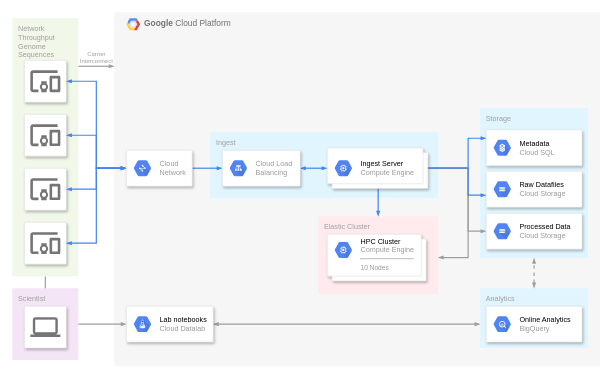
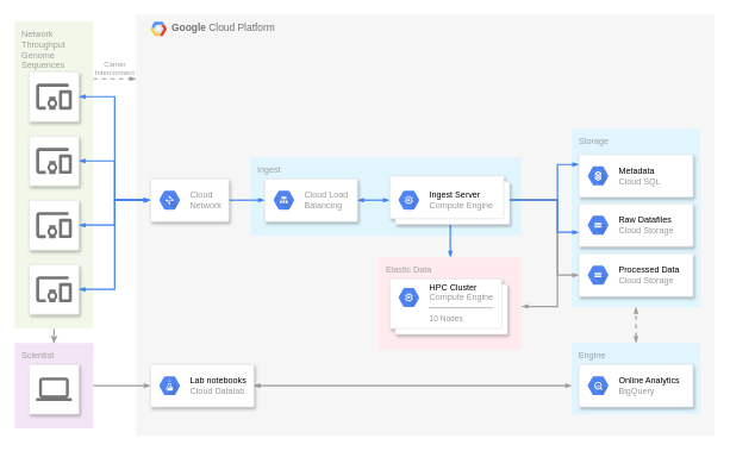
  <mxCell id="0" />
  <mxCell id="1" parent="0" />
  <mxCell id="2" value="&lt;b&gt;Google &lt;/b&gt;Cloud Platform" style="fillColor=#F6F6F6;strokeColor=none;shadow=0;gradientColor=none;fontSize=14;align=left;spacing=10;fontColor=#717171;9E9E9E;verticalAlign=top;spacingTop=-4;fontStyle=0;spacingLeft=40;html=1;" parent="1" vertex="1"><mxGeometry x="190" y="20" width="810" height="590" as="geometry" /></mxCell>
  <mxCell id="3" value="" style="shape=mxgraph.gcp2.google_cloud_platform;fillColor=#F6F6F6;strokeColor=none;shadow=0;gradientColor=none;" parent="2" vertex="1"><mxGeometry width="23" height="20" relative="1" as="geometry"><mxPoint x="20" y="10" as="offset" /></mxGeometry></mxCell>
- <mxCell id="4" value="Elastic Cluster" style="rounded=1;absoluteArcSize=1;arcSize=2;html=1;strokeColor=none;gradientColor=none;shadow=0;dashed=0;fontSize=12;fontColor=#9E9E9E;align=left;verticalAlign=top;spacing=10;spacingTop=-4;fillColor=#FFEBEE;" parent="1" vertex="1"><mxGeometry x="530" y="360" width="200" height="130" as="geometry" /></mxCell>
+ <mxCell id="4" value="Elastic Data" style="rounded=1;absoluteArcSize=1;arcSize=2;html=1;strokeColor=none;gradientColor=none;shadow=0;dashed=0;fontSize=12;fontColor=#9E9E9E;align=left;verticalAlign=top;spacing=10;spacingTop=-4;fillColor=#FFEBEE;" parent="1" vertex="1"><mxGeometry x="530" y="360" width="200" height="130" as="geometry" /></mxCell>
  <mxCell id="5" value="Storage" style="rounded=1;absoluteArcSize=1;arcSize=2;html=1;strokeColor=none;gradientColor=none;shadow=0;dashed=0;fontSize=12;fontColor=#9E9E9E;align=left;verticalAlign=top;spacing=10;spacingTop=-4;fillColor=#E1F5FE;" parent="1" vertex="1"><mxGeometry x="800" y="180" width="180" height="250" as="geometry" /></mxCell>
  <mxCell id="6" value="Ingest" style="rounded=1;absoluteArcSize=1;arcSize=2;html=1;strokeColor=none;gradientColor=none;shadow=0;dashed=0;fontSize=12;fontColor=#9E9E9E;align=left;verticalAlign=top;spacing=10;spacingTop=-4;fillColor=#E1F5FE;" parent="1" vertex="1"><mxGeometry x="350" y="220" width="380" height="110" as="geometry" /></mxCell>
  <mxCell id="7" style="edgeStyle=orthogonalEdgeStyle;rounded=0;html=1;labelBackgroundColor=none;startFill=1;startSize=4;endArrow=blockThin;endFill=1;endSize=4;jettySize=auto;orthogonalLoop=1;strokeColor=#9E9E9E;strokeWidth=2;fontSize=12;fontColor=#000000;align=left;dashed=0;" parent="1" source="8" target="38" edge="1"><mxGeometry relative="1" as="geometry" /></mxCell>
  <mxCell id="8" value="Scientist" style="rounded=1;absoluteArcSize=1;arcSize=2;html=1;strokeColor=none;gradientColor=none;shadow=0;dashed=0;fontSize=12;fontColor=#9E9E9E;align=left;verticalAlign=top;spacing=10;spacingTop=-4;fillColor=#F3E5F5;" parent="1" vertex="1"><mxGeometry x="20" y="480" width="110" height="120" as="geometry" /></mxCell>
- <mxCell id="9" style="edgeStyle=orthogonalEdgeStyle;rounded=0;html=1;labelBackgroundColor=none;startFill=1;startSize=4;endArrow=none;endFill=0;endSize=4;jettySize=auto;orthogonalLoop=1;strokeColor=#9E9E9E;strokeWidth=2;fontSize=12;fontColor=#000000;align=left;dashed=0;" parent="1" source="11" target="8" edge="1"><mxGeometry relative="1" as="geometry" /></mxCell>
- <mxCell id="10" value="Carrier&lt;br style=&quot;font-size: 10px;&quot;&gt;Interconnect&lt;br style=&quot;font-size: 10px;&quot;&gt;" style="edgeStyle=orthogonalEdgeStyle;rounded=0;html=1;labelBackgroundColor=none;startFill=1;startSize=4;endArrow=blockThin;endFill=1;endSize=4;jettySize=auto;orthogonalLoop=1;strokeColor=#9E9E9E;strokeWidth=2;fontSize=10;fontColor=#9E9E9E;align=center;dashed=0;verticalAlign=bottom;" parent="1" source="11" target="2" edge="1"><mxGeometry relative="1" as="geometry"><Array as="points"><mxPoint x="150" y="110" /><mxPoint x="150" y="110" /></Array></mxGeometry></mxCell>
+ <mxCell id="9" style="edgeStyle=orthogonalEdgeStyle;rounded=0;html=1;labelBackgroundColor=none;startFill=1;startSize=4;endArrow=classic;endFill=0;endSize=4;jettySize=auto;orthogonalLoop=1;strokeColor=#9E9E9E;strokeWidth=2;fontSize=12;fontColor=#000000;align=left;dashed=0;" parent="1" source="11" target="8" edge="1"><mxGeometry relative="1" as="geometry" /></mxCell>
+ <mxCell id="10" value="Carrier&lt;br style=&quot;font-size: 10px;&quot;&gt;Interconnect&lt;br style=&quot;font-size: 10px;&quot;&gt;" style="edgeStyle=orthogonalEdgeStyle;rounded=0;html=1;labelBackgroundColor=none;startFill=1;startSize=4;endArrow=blockThin;endFill=1;endSize=4;jettySize=auto;orthogonalLoop=1;strokeColor=#9E9E9E;strokeWidth=2;fontSize=10;fontColor=#9E9E9E;align=center;dashed=1;verticalAlign=bottom;" parent="1" source="11" target="2" edge="1"><mxGeometry relative="1" as="geometry"><Array as="points"><mxPoint x="150" y="110" /><mxPoint x="150" y="110" /></Array></mxGeometry></mxCell>
  <mxCell id="11" value="Network&lt;br&gt;Throughput&lt;br&gt;Genome&lt;br&gt;Sequences&lt;br&gt;" style="rounded=1;absoluteArcSize=1;arcSize=2;html=1;strokeColor=none;gradientColor=none;shadow=0;dashed=0;fontSize=12;fontColor=#9E9E9E;align=left;verticalAlign=top;spacing=10;spacingTop=-4;fillColor=#F1F8E9;" parent="1" vertex="1"><mxGeometry x="20" y="30" width="110" height="430" as="geometry" /></mxCell>
  <mxCell id="12" value="" style="strokeColor=#dddddd;fillColor=#ffffff;shadow=1;strokeWidth=1;rounded=1;absoluteArcSize=1;arcSize=2;labelPosition=center;verticalLabelPosition=middle;align=center;verticalAlign=bottom;spacingLeft=0;fontColor=#999999;fontSize=12;whiteSpace=wrap;spacingBottom=2;html=1;" parent="1" vertex="1"><mxGeometry x="40" y="100" width="70" height="70" as="geometry" /></mxCell>
  <mxCell id="13" value="" style="dashed=0;connectable=0;html=1;fillColor=#757575;strokeColor=none;shape=mxgraph.gcp2.mobile_devices;part=1;" parent="12" vertex="1"><mxGeometry x="0.5" width="50" height="36.5" relative="1" as="geometry"><mxPoint x="-25" y="16.75" as="offset" /></mxGeometry></mxCell>
  <mxCell id="14" value="" style="strokeColor=#dddddd;fillColor=#ffffff;shadow=1;strokeWidth=1;rounded=1;absoluteArcSize=1;arcSize=2;labelPosition=center;verticalLabelPosition=middle;align=center;verticalAlign=bottom;spacingLeft=0;fontColor=#999999;fontSize=12;whiteSpace=wrap;spacingBottom=2;html=1;" parent="1" vertex="1"><mxGeometry x="40" y="190" width="70" height="70" as="geometry" /></mxCell>
  <mxCell id="15" value="" style="dashed=0;connectable=0;html=1;fillColor=#757575;strokeColor=none;shape=mxgraph.gcp2.mobile_devices;part=1;" parent="14" vertex="1"><mxGeometry x="0.5" width="50" height="36.5" relative="1" as="geometry"><mxPoint x="-25" y="16.75" as="offset" /></mxGeometry></mxCell>
  <mxCell id="16" value="" style="strokeColor=#dddddd;fillColor=#ffffff;shadow=1;strokeWidth=1;rounded=1;absoluteArcSize=1;arcSize=2;labelPosition=center;verticalLabelPosition=middle;align=center;verticalAlign=bottom;spacingLeft=0;fontColor=#999999;fontSize=12;whiteSpace=wrap;spacingBottom=2;html=1;" parent="1" vertex="1"><mxGeometry x="40" y="280" width="70" height="70" as="geometry" /></mxCell>
  <mxCell id="17" value="" style="dashed=0;connectable=0;html=1;fillColor=#757575;strokeColor=none;shape=mxgraph.gcp2.mobile_devices;part=1;" parent="16" vertex="1"><mxGeometry x="0.5" width="50" height="36.5" relative="1" as="geometry"><mxPoint x="-25" y="16.75" as="offset" /></mxGeometry></mxCell>
  <mxCell id="18" value="" style="strokeColor=#dddddd;fillColor=#ffffff;shadow=1;strokeWidth=1;rounded=1;absoluteArcSize=1;arcSize=2;labelPosition=center;verticalLabelPosition=middle;align=center;verticalAlign=bottom;spacingLeft=0;fontColor=#999999;fontSize=12;whiteSpace=wrap;spacingBottom=2;html=1;" parent="1" vertex="1"><mxGeometry x="40" y="370" width="70" height="70" as="geometry" /></mxCell>
  <mxCell id="19" value="" style="dashed=0;connectable=0;html=1;fillColor=#757575;strokeColor=none;shape=mxgraph.gcp2.mobile_devices;part=1;" parent="18" vertex="1"><mxGeometry x="0.5" width="50" height="36.5" relative="1" as="geometry"><mxPoint x="-25" y="16.75" as="offset" /></mxGeometry></mxCell>
  <mxCell id="20" value="" style="strokeColor=#dddddd;fillColor=#ffffff;shadow=1;strokeWidth=1;rounded=1;absoluteArcSize=1;arcSize=2;labelPosition=center;verticalLabelPosition=middle;align=center;verticalAlign=bottom;spacingLeft=0;fontColor=#999999;fontSize=12;whiteSpace=wrap;spacingBottom=2;html=1;" parent="1" vertex="1"><mxGeometry x="40" y="510" width="70" height="70" as="geometry" /></mxCell>
  <mxCell id="21" value="" style="dashed=0;connectable=0;html=1;fillColor=#757575;strokeColor=none;shape=mxgraph.gcp2.laptop;part=1;" parent="20" vertex="1"><mxGeometry x="0.5" width="50" height="33" relative="1" as="geometry"><mxPoint x="-25" y="18.5" as="offset" /></mxGeometry></mxCell>
  <mxCell id="22" style="edgeStyle=orthogonalEdgeStyle;rounded=0;html=1;labelBackgroundColor=none;startFill=1;startSize=4;endArrow=blockThin;endFill=1;endSize=4;jettySize=auto;orthogonalLoop=1;strokeColor=#4284F3;strokeWidth=2;fontSize=12;fontColor=#000000;align=left;dashed=0;startArrow=blockThin;" parent="1" source="27" target="12" edge="1"><mxGeometry relative="1" as="geometry"><Array as="points"><mxPoint x="160" y="280" /><mxPoint x="160" y="135" /></Array></mxGeometry></mxCell>
  <mxCell id="23" style="edgeStyle=orthogonalEdgeStyle;rounded=0;html=1;labelBackgroundColor=none;startFill=1;startSize=4;endArrow=blockThin;endFill=1;endSize=4;jettySize=auto;orthogonalLoop=1;strokeColor=#4284F3;strokeWidth=2;fontSize=12;fontColor=#000000;align=left;dashed=0;startArrow=blockThin;" parent="1" source="27" target="14" edge="1"><mxGeometry relative="1" as="geometry" /></mxCell>
  <mxCell id="24" style="edgeStyle=orthogonalEdgeStyle;rounded=0;html=1;labelBackgroundColor=none;startFill=1;startSize=4;endArrow=blockThin;endFill=1;endSize=4;jettySize=auto;orthogonalLoop=1;strokeColor=#4284F3;strokeWidth=2;fontSize=12;fontColor=#000000;align=left;dashed=0;startArrow=blockThin;" parent="1" source="27" target="16" edge="1"><mxGeometry relative="1" as="geometry" /></mxCell>
  <mxCell id="25" style="edgeStyle=orthogonalEdgeStyle;rounded=0;html=1;labelBackgroundColor=none;startFill=1;startSize=4;endArrow=blockThin;endFill=1;endSize=4;jettySize=auto;orthogonalLoop=1;strokeColor=#4284F3;strokeWidth=2;fontSize=12;fontColor=#000000;align=left;dashed=0;startArrow=blockThin;" parent="1" source="27" target="18" edge="1"><mxGeometry relative="1" as="geometry"><Array as="points"><mxPoint x="160" y="280" /><mxPoint x="160" y="405" /></Array></mxGeometry></mxCell>
  <mxCell id="26" style="edgeStyle=orthogonalEdgeStyle;rounded=0;html=1;labelBackgroundColor=none;startFill=1;startSize=4;endArrow=blockThin;endFill=1;endSize=4;jettySize=auto;orthogonalLoop=1;strokeColor=#4284F3;strokeWidth=2;fontSize=12;fontColor=#000000;align=left;dashed=0;" parent="1" source="27" target="30" edge="1"><mxGeometry relative="1" as="geometry" /></mxCell>
  <mxCell id="27" value="" style="strokeColor=#dddddd;fillColor=#ffffff;shadow=1;strokeWidth=1;rounded=1;absoluteArcSize=1;arcSize=2;fontSize=11;fontColor=#9E9E9E;align=center;html=1;" parent="1" vertex="1"><mxGeometry x="210" y="250" width="110" height="60" as="geometry" /></mxCell>
  <mxCell id="28" value="Cloud&#10;Network" style="dashed=0;connectable=0;html=1;fillColor=#5184F3;strokeColor=none;shape=mxgraph.gcp2.hexIcon;prIcon=cloud_network;part=1;labelPosition=right;verticalLabelPosition=middle;align=left;verticalAlign=middle;spacingLeft=5;fontColor=#999999;fontSize=12;" parent="27" vertex="1"><mxGeometry y="0.5" width="44" height="39" relative="1" as="geometry"><mxPoint x="5" y="-19.5" as="offset" /></mxGeometry></mxCell>
  <mxCell id="29" style="edgeStyle=orthogonalEdgeStyle;rounded=0;html=1;labelBackgroundColor=none;startFill=1;startSize=4;endArrow=blockThin;endFill=1;endSize=4;jettySize=auto;orthogonalLoop=1;strokeColor=#4284F3;strokeWidth=2;fontSize=12;fontColor=#000000;align=left;dashed=0;startArrow=blockThin;" parent="1" source="30" target="35" edge="1"><mxGeometry relative="1" as="geometry" /></mxCell>
  <mxCell id="30" value="" style="strokeColor=#dddddd;fillColor=#ffffff;shadow=1;strokeWidth=1;rounded=1;absoluteArcSize=1;arcSize=2;fontSize=11;fontColor=#9E9E9E;align=center;html=1;" parent="1" vertex="1"><mxGeometry x="370" y="250" width="130" height="60" as="geometry" /></mxCell>
  <mxCell id="31" value="Cloud Load&#10;Balancing" style="dashed=0;connectable=0;html=1;fillColor=#5184F3;strokeColor=none;shape=mxgraph.gcp2.hexIcon;prIcon=cloud_load_balancing;part=1;labelPosition=right;verticalLabelPosition=middle;align=left;verticalAlign=middle;spacingLeft=5;fontColor=#999999;fontSize=12;" parent="30" vertex="1"><mxGeometry y="0.5" width="44" height="39" relative="1" as="geometry"><mxPoint x="5" y="-19.5" as="offset" /></mxGeometry></mxCell>
  <mxCell id="32" style="edgeStyle=orthogonalEdgeStyle;rounded=0;html=1;labelBackgroundColor=none;startFill=1;startSize=4;endArrow=blockThin;endFill=1;endSize=4;jettySize=auto;orthogonalLoop=1;strokeColor=#4284F3;strokeWidth=2;fontSize=12;fontColor=#000000;align=left;dashed=0;" parent="1" source="35" target="43" edge="1"><mxGeometry relative="1" as="geometry"><Array as="points"><mxPoint x="780" y="280" /><mxPoint x="780" y="230" /></Array></mxGeometry></mxCell>
  <mxCell id="33" style="edgeStyle=orthogonalEdgeStyle;rounded=0;html=1;labelBackgroundColor=none;startFill=1;startSize=4;endArrow=blockThin;endFill=1;endSize=4;jettySize=auto;orthogonalLoop=1;strokeColor=#9E9E9E;strokeWidth=2;fontSize=12;fontColor=#000000;align=left;dashed=0;" parent="1" source="35" target="47" edge="1"><mxGeometry relative="1" as="geometry"><Array as="points"><mxPoint x="780" y="280" /><mxPoint x="780" y="385" /></Array></mxGeometry></mxCell>
  <mxCell id="34" style="edgeStyle=orthogonalEdgeStyle;rounded=0;html=1;labelBackgroundColor=none;startFill=1;startSize=4;endArrow=blockThin;endFill=1;endSize=4;jettySize=auto;orthogonalLoop=1;strokeColor=#4284F3;strokeWidth=2;fontSize=12;fontColor=#000000;align=left;dashed=0;" parent="1" source="35" target="4" edge="1"><mxGeometry relative="1" as="geometry"><Array as="points"><mxPoint x="630" y="330" /><mxPoint x="630" y="330" /></Array></mxGeometry></mxCell>
  <mxCell id="35" value="" style="shape=mxgraph.gcp2.doubleRect;strokeColor=#dddddd;fillColor=#ffffff;shadow=1;strokeWidth=1;fontSize=11;fontColor=#9E9E9E;align=center;html=1;" parent="1" vertex="1"><mxGeometry x="545" y="246" width="168" height="68" as="geometry" /></mxCell>
  <mxCell id="36" value="&lt;font color=&quot;#000000&quot;&gt;Ingest Server&lt;/font&gt;&lt;br&gt;Compute Engine" style="dashed=0;connectable=0;html=1;fillColor=#5184F3;strokeColor=none;shape=mxgraph.gcp2.hexIcon;prIcon=compute_engine;part=1;labelPosition=right;verticalLabelPosition=middle;align=left;verticalAlign=middle;spacingLeft=5;fontColor=#999999;fontSize=12;" parent="35" vertex="1"><mxGeometry y="0.5" width="44" height="39" relative="1" as="geometry"><mxPoint x="5" y="-19.5" as="offset" /></mxGeometry></mxCell>
  <mxCell id="37" style="edgeStyle=orthogonalEdgeStyle;rounded=0;html=1;labelBackgroundColor=none;startFill=1;startSize=4;endArrow=blockThin;endFill=1;endSize=4;jettySize=auto;orthogonalLoop=1;strokeColor=#9E9E9E;strokeWidth=2;fontSize=12;fontColor=#000000;align=left;dashed=0;startArrow=blockThin;" parent="1" source="38" target="49" edge="1"><mxGeometry relative="1" as="geometry"><Array as="points"><mxPoint x="690" y="540" /><mxPoint x="690" y="540" /></Array></mxGeometry></mxCell>
  <mxCell id="38" value="" style="strokeColor=#dddddd;fillColor=#ffffff;shadow=1;strokeWidth=1;rounded=1;absoluteArcSize=1;arcSize=2;fontSize=11;fontColor=#9E9E9E;align=center;html=1;" parent="1" vertex="1"><mxGeometry x="210" y="510" width="145" height="60" as="geometry" /></mxCell>
  <mxCell id="39" value="&lt;font color=&quot;#000000&quot;&gt;Lab notebooks&lt;/font&gt;&lt;br&gt;Cloud Datalab" style="dashed=0;connectable=0;html=1;fillColor=#5184F3;strokeColor=none;shape=mxgraph.gcp2.hexIcon;prIcon=cloud_datalab;part=1;labelPosition=right;verticalLabelPosition=middle;align=left;verticalAlign=middle;spacingLeft=5;fontColor=#999999;fontSize=12;" parent="38" vertex="1"><mxGeometry y="0.5" width="44" height="39" relative="1" as="geometry"><mxPoint x="5" y="-19.5" as="offset" /></mxGeometry></mxCell>
  <mxCell id="40" style="edgeStyle=orthogonalEdgeStyle;rounded=0;html=1;labelBackgroundColor=none;startFill=1;startSize=4;endArrow=none;endFill=0;endSize=4;jettySize=auto;orthogonalLoop=1;strokeColor=#9E9E9E;strokeWidth=2;fontSize=12;fontColor=#000000;align=left;dashed=0;startArrow=blockThin;" parent="1" source="4" target="35" edge="1"><mxGeometry relative="1" as="geometry"><Array as="points"><mxPoint x="780" y="429" /><mxPoint x="780" y="280" /></Array></mxGeometry></mxCell>
  <mxCell id="41" value="" style="shape=mxgraph.gcp2.doubleRect;strokeColor=#dddddd;fillColor=#ffffff;shadow=1;strokeWidth=1;fontSize=11;fontColor=#9E9E9E;align=center;html=1;" parent="1" vertex="1"><mxGeometry x="545" y="390" width="165" height="78" as="geometry" /></mxCell>
  <mxCell id="42" value="&lt;font color=&quot;#000000&quot;&gt;HPC Cluster&lt;/font&gt;&lt;br&gt;Compute Engine&lt;hr&gt;&lt;font style=&quot;font-size: 11px&quot;&gt;10 Nodes&lt;/font&gt;" style="dashed=0;connectable=0;html=1;fillColor=#5184F3;strokeColor=none;shape=mxgraph.gcp2.hexIcon;prIcon=compute_engine;part=1;labelPosition=right;verticalLabelPosition=middle;align=left;verticalAlign=top;spacingLeft=5;fontColor=#999999;fontSize=12;spacingTop=-8;" parent="41" vertex="1"><mxGeometry width="44" height="39" relative="1" as="geometry"><mxPoint x="5" y="7" as="offset" /></mxGeometry></mxCell>
  <mxCell id="43" value="" style="strokeColor=#dddddd;fillColor=#ffffff;shadow=1;strokeWidth=1;rounded=1;absoluteArcSize=1;arcSize=2;fontSize=11;fontColor=#9E9E9E;align=center;html=1;" parent="1" vertex="1"><mxGeometry x="810" y="216" width="160" height="60" as="geometry" /></mxCell>
  <mxCell id="44" value="&lt;font color=&quot;#000000&quot;&gt;Metadata&lt;/font&gt;&lt;br&gt;Cloud SQL" style="dashed=0;connectable=0;html=1;fillColor=#5184F3;strokeColor=none;shape=mxgraph.gcp2.hexIcon;prIcon=cloud_sql;part=1;labelPosition=right;verticalLabelPosition=middle;align=left;verticalAlign=middle;spacingLeft=5;fontColor=#999999;fontSize=12;" parent="43" vertex="1"><mxGeometry y="0.5" width="44" height="39" relative="1" as="geometry"><mxPoint x="5" y="-19.5" as="offset" /></mxGeometry></mxCell>
  <mxCell id="45" value="" style="strokeColor=#dddddd;fillColor=#ffffff;shadow=1;strokeWidth=1;rounded=1;absoluteArcSize=1;arcSize=2;fontSize=11;fontColor=#9E9E9E;align=center;html=1;" parent="1" vertex="1"><mxGeometry x="810" y="285" width="160" height="60" as="geometry" /></mxCell>
  <mxCell id="46" value="&lt;font color=&quot;#000000&quot;&gt;Raw Datafiles&lt;/font&gt;&lt;br&gt;Cloud Storage" style="dashed=0;connectable=0;html=1;fillColor=#5184F3;strokeColor=none;shape=mxgraph.gcp2.hexIcon;prIcon=cloud_storage;part=1;labelPosition=right;verticalLabelPosition=middle;align=left;verticalAlign=middle;spacingLeft=5;fontColor=#999999;fontSize=12;" parent="45" vertex="1"><mxGeometry y="0.5" width="44" height="39" relative="1" as="geometry"><mxPoint x="5" y="-19.5" as="offset" /></mxGeometry></mxCell>
  <mxCell id="47" value="" style="strokeColor=#dddddd;fillColor=#ffffff;shadow=1;strokeWidth=1;rounded=1;absoluteArcSize=1;arcSize=2;fontSize=11;fontColor=#9E9E9E;align=center;html=1;" parent="1" vertex="1"><mxGeometry x="810" y="355" width="160" height="60" as="geometry" /></mxCell>
  <mxCell id="48" value="&lt;font color=&quot;#000000&quot;&gt;Processed Data&lt;/font&gt;&lt;br&gt;Cloud Storage" style="dashed=0;connectable=0;html=1;fillColor=#5184F3;strokeColor=none;shape=mxgraph.gcp2.hexIcon;prIcon=cloud_storage;part=1;labelPosition=right;verticalLabelPosition=middle;align=left;verticalAlign=middle;spacingLeft=5;fontColor=#999999;fontSize=12;" parent="47" vertex="1"><mxGeometry y="0.5" width="44" height="39" relative="1" as="geometry"><mxPoint x="5" y="-19.5" as="offset" /></mxGeometry></mxCell>
- <mxCell id="49" value="Analytics" style="rounded=1;absoluteArcSize=1;arcSize=2;html=1;strokeColor=none;gradientColor=none;shadow=0;dashed=0;fontSize=12;fontColor=#9E9E9E;align=left;verticalAlign=top;spacing=10;spacingTop=-4;fillColor=#E1F5FE;" parent="1" vertex="1"><mxGeometry x="800" y="480" width="180" height="100" as="geometry" /></mxCell>
+ <mxCell id="49" value="Engine" style="rounded=1;absoluteArcSize=1;arcSize=2;html=1;strokeColor=none;gradientColor=none;shadow=0;dashed=0;fontSize=12;fontColor=#9E9E9E;align=left;verticalAlign=top;spacing=10;spacingTop=-4;fillColor=#E1F5FE;" parent="1" vertex="1"><mxGeometry x="800" y="480" width="180" height="100" as="geometry" /></mxCell>
  <mxCell id="50" style="edgeStyle=orthogonalEdgeStyle;rounded=0;html=1;labelBackgroundColor=none;startFill=1;startSize=4;endArrow=blockThin;endFill=1;endSize=4;jettySize=auto;orthogonalLoop=1;strokeColor=#9E9E9E;strokeWidth=2;fontSize=12;fontColor=#000000;align=left;dashed=1;startArrow=blockThin;" parent="1" source="49" target="5" edge="1"><mxGeometry relative="1" as="geometry" /></mxCell>
  <mxCell id="51" value="" style="strokeColor=#dddddd;fillColor=#ffffff;shadow=1;strokeWidth=1;rounded=1;absoluteArcSize=1;arcSize=2;fontSize=11;fontColor=#9E9E9E;align=center;html=1;" parent="1" vertex="1"><mxGeometry x="810" y="510" width="160" height="60" as="geometry" /></mxCell>
  <mxCell id="52" value="&lt;font color=&quot;#000000&quot;&gt;Online Analytics&lt;/font&gt;&lt;br&gt;BigQuery" style="dashed=0;connectable=0;html=1;fillColor=#5184F3;strokeColor=none;shape=mxgraph.gcp2.hexIcon;prIcon=bigquery;part=1;labelPosition=right;verticalLabelPosition=middle;align=left;verticalAlign=middle;spacingLeft=5;fontColor=#999999;fontSize=12;" parent="51" vertex="1"><mxGeometry y="0.5" width="44" height="39" relative="1" as="geometry"><mxPoint x="5" y="-19.5" as="offset" /></mxGeometry></mxCell>
  <mxCell id="53" style="edgeStyle=orthogonalEdgeStyle;rounded=0;html=1;labelBackgroundColor=none;startFill=1;startSize=4;endArrow=blockThin;endFill=1;endSize=4;jettySize=auto;orthogonalLoop=1;strokeColor=#4284F3;strokeWidth=2;fontSize=12;fontColor=#000000;align=left;dashed=0;" parent="1" source="35" target="45" edge="1"><mxGeometry relative="1" as="geometry"><Array as="points"><mxPoint x="780" y="280" /><mxPoint x="780" y="325" /></Array></mxGeometry></mxCell>
